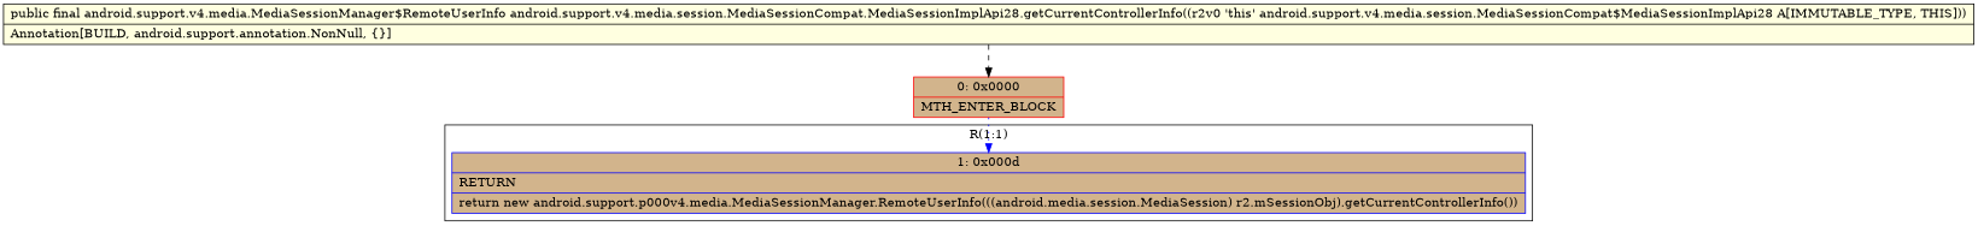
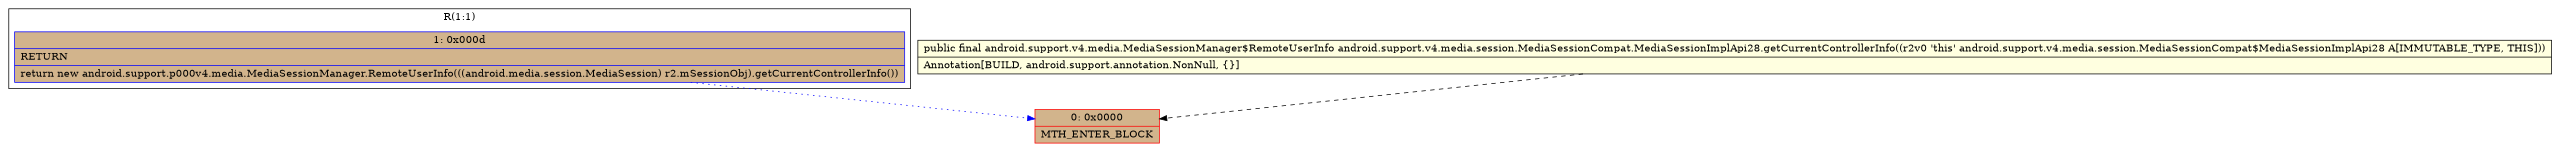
  digraph {
    node [shape=record style=filled fillcolor=tan]
    n1 [color=blue label="{1\:\ 0x000d|RETURN\l|return new android.support.p000v4.media.MediaSessionManager.RemoteUserInfo(((android.media.session.MediaSession) r2.mSessionObj).getCurrentControllerInfo())\l}"]
    n2 [color=red label="{0\:\ 0x0000|MTH_ENTER_BLOCK\l}"]
    n3 [label="{public final android.support.v4.media.MediaSessionManager$RemoteUserInfo android.support.v4.media.session.MediaSessionCompat.MediaSessionImplApi28.getCurrentControllerInfo((r2v0 'this' android.support.v4.media.session.MediaSessionCompat$MediaSessionImplApi28 A[IMMUTABLE_TYPE, THIS]))  | Annotation[BUILD, android.support.annotation.NonNull, \{\}]\l}" fillcolor=lightyellow]
    subgraph cluster_1 {
      label="R(1:1)"
      n1
    }
-   n2 -> n1 [color=blue style=dotted]
+   n1 -> n2 [color=blue style=dotted]
    n3 -> n2 [color=black style=dashed]
  }
